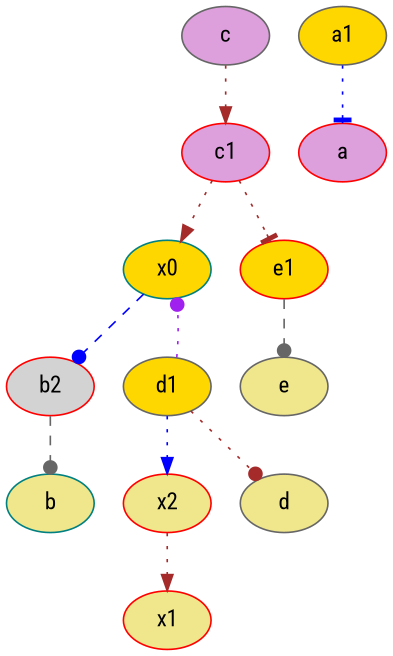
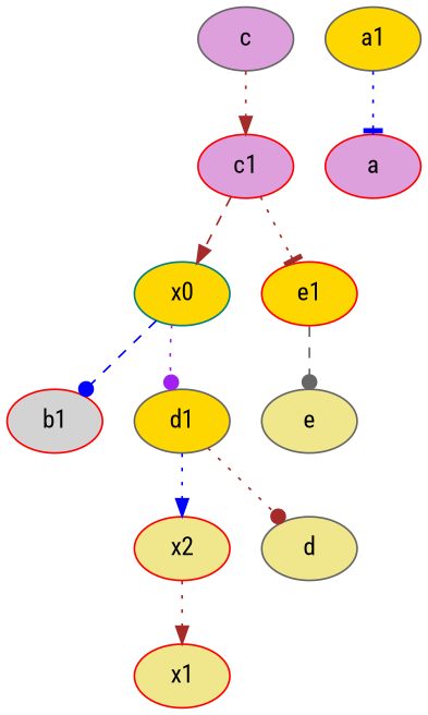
  digraph {
    fontname="Roboto Condensed"
    node [color=red fillcolor=khaki fontname="Roboto Condensed" style=filled]
    edge [arrowhead=dot color=brown fontname="Roboto Condensed" style=dotted]
-   b1 [fillcolor=lightgrey label=b2]
-   b [color=teal]
+   b1 [fillcolor=lightgrey]
    x0 [color=teal fillcolor=gold]
    d1 [color=gray40 fillcolor=gold]
    x2
    d [color=gray40]
    c [color=gray40 fillcolor=plum]
    c1 [fillcolor=plum]
    e1 [fillcolor=gold]
    a1 [color=gray40 fillcolor=gold]
    a [fillcolor=plum]
    e [color=gray40]
    x1
-   b1 -> b [color=gray40 style=dashed]
    x0 -> b1 [color=blue style=dashed]
-   d1 -> x0 [color=purple]
+   x0 -> d1 [color=purple]
    d1 -> x2 [arrowhead=normal color=blue]
    d1 -> d
    x2 -> x1 [arrowhead=normal]
    c -> c1 [arrowhead=normal]
-   c1 -> x0 [arrowhead=normal]
+   c1 -> x0 [arrowhead=normal style=dashed]
    c1 -> e1 [arrowhead=tee]
    e1 -> e [color=gray40 style=dashed]
    a1 -> a [arrowhead=tee color=blue]
  }
